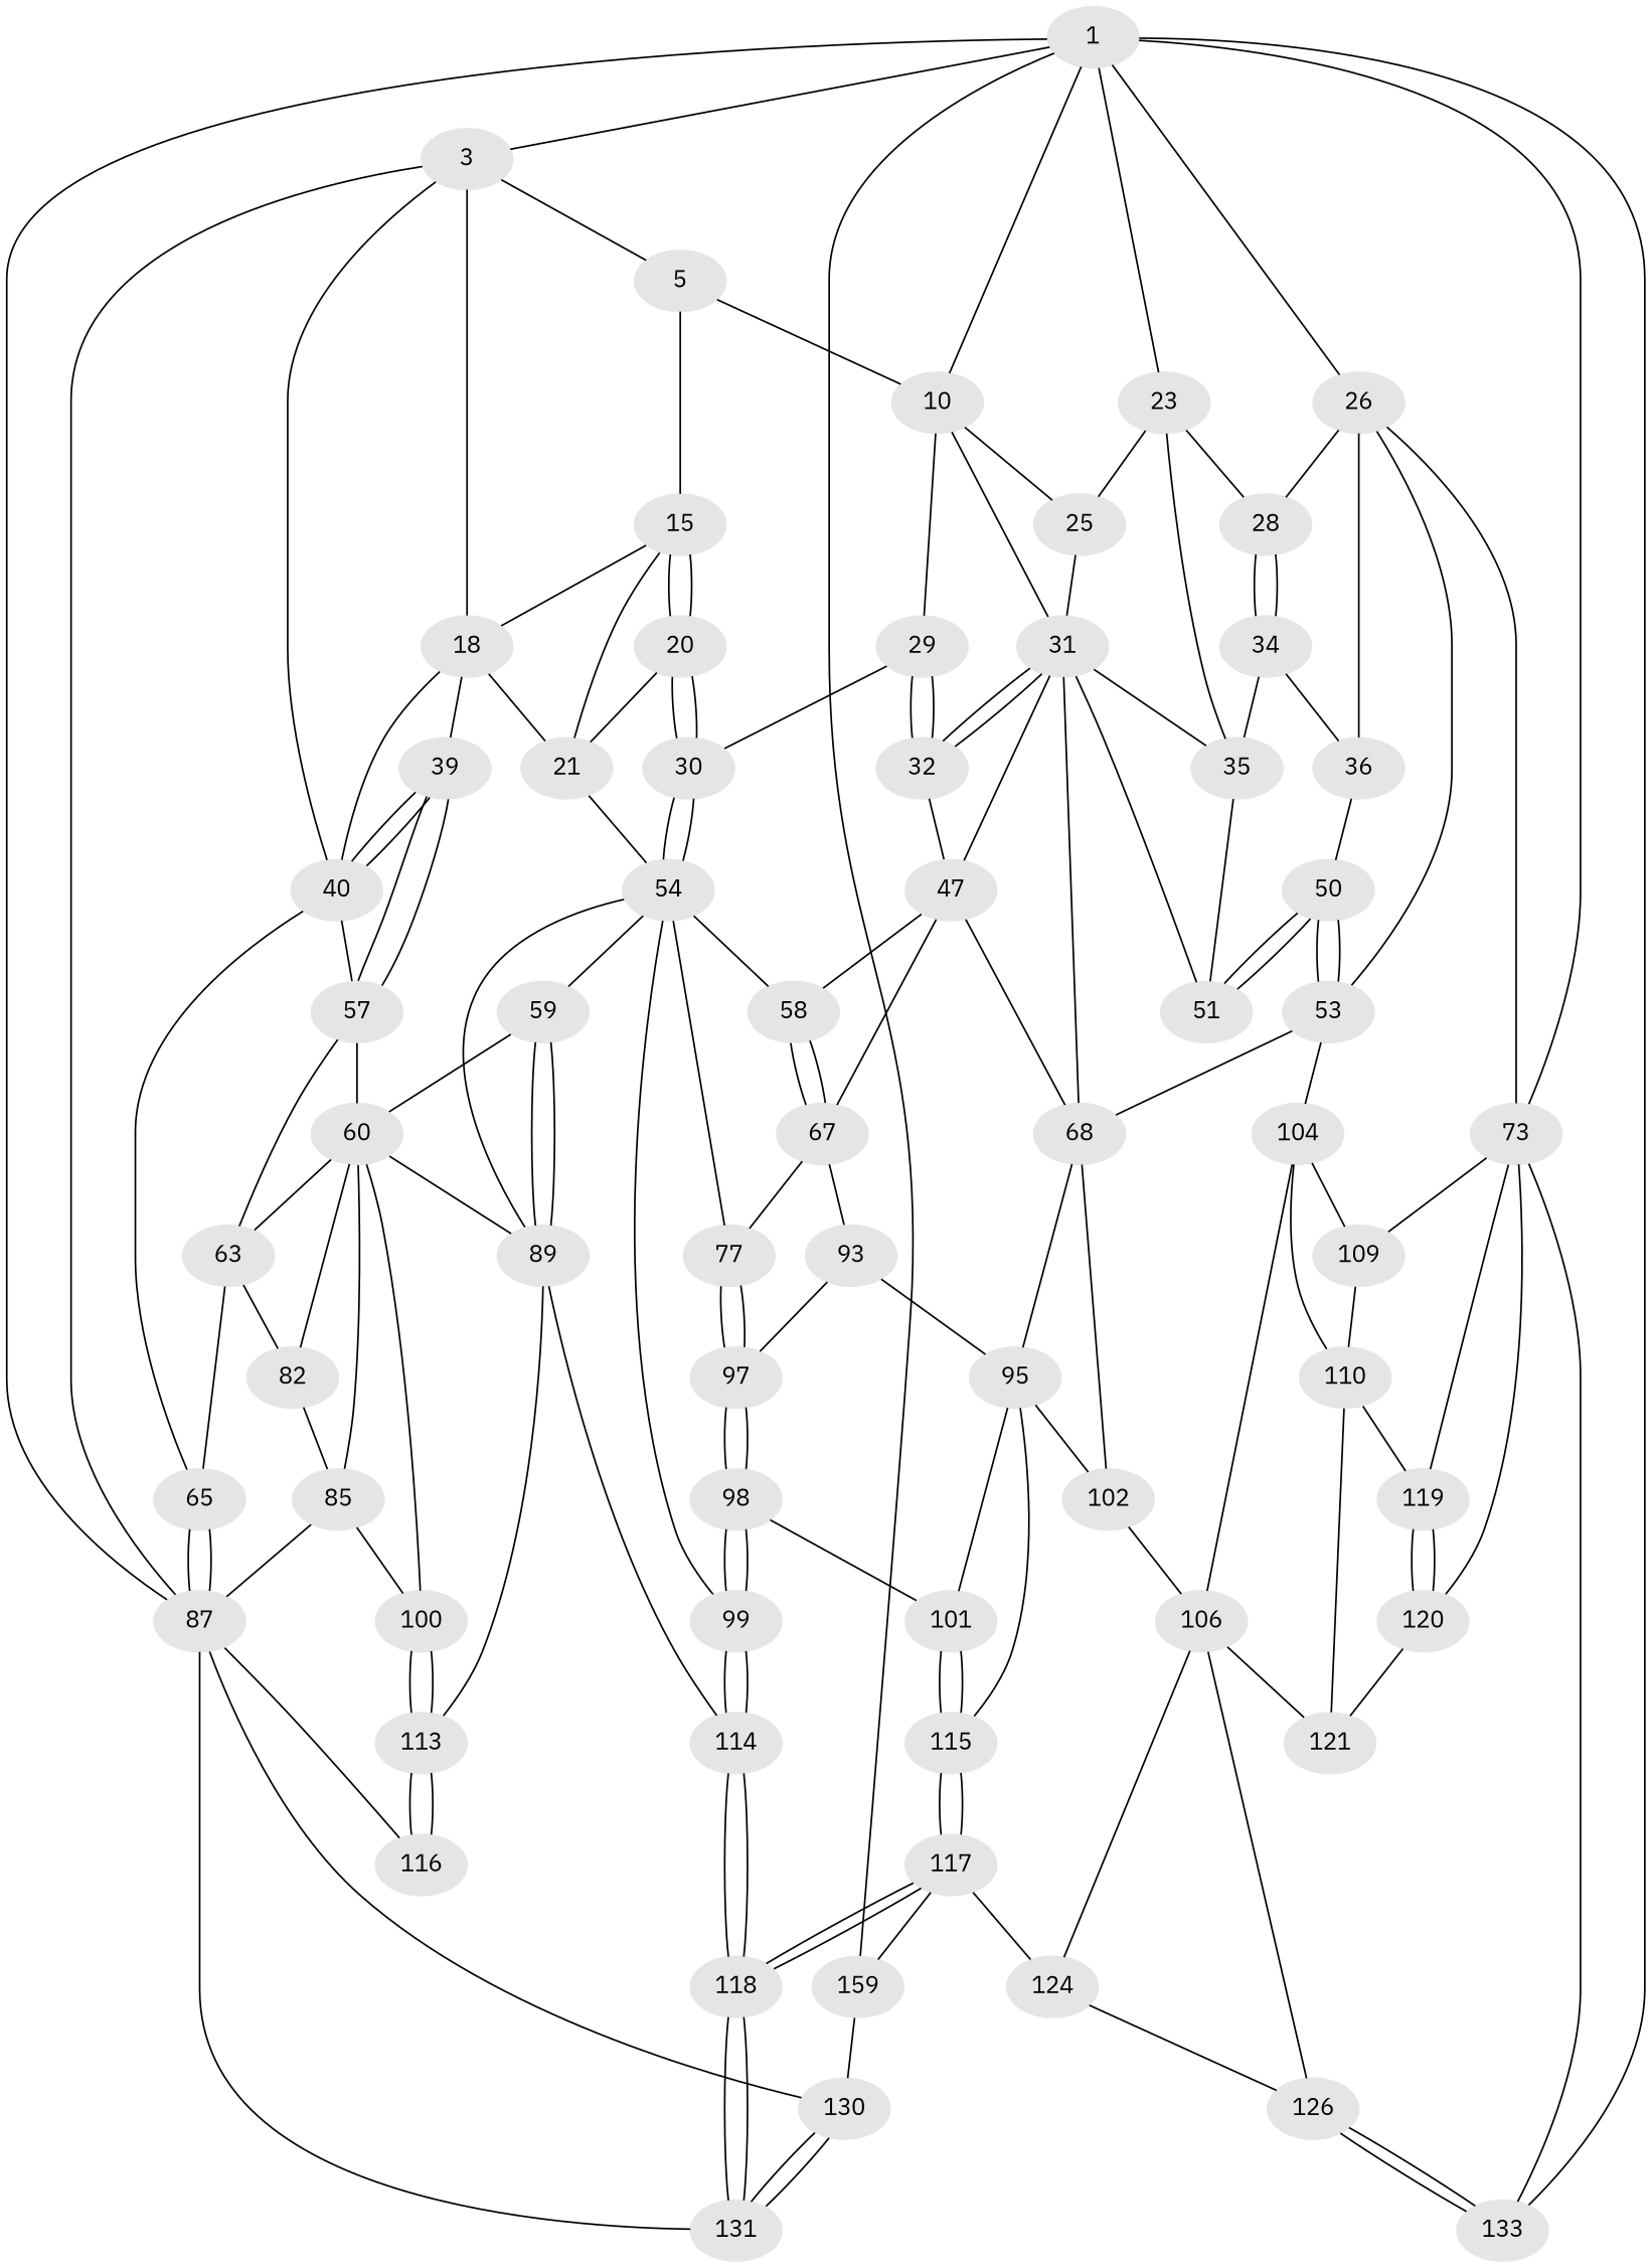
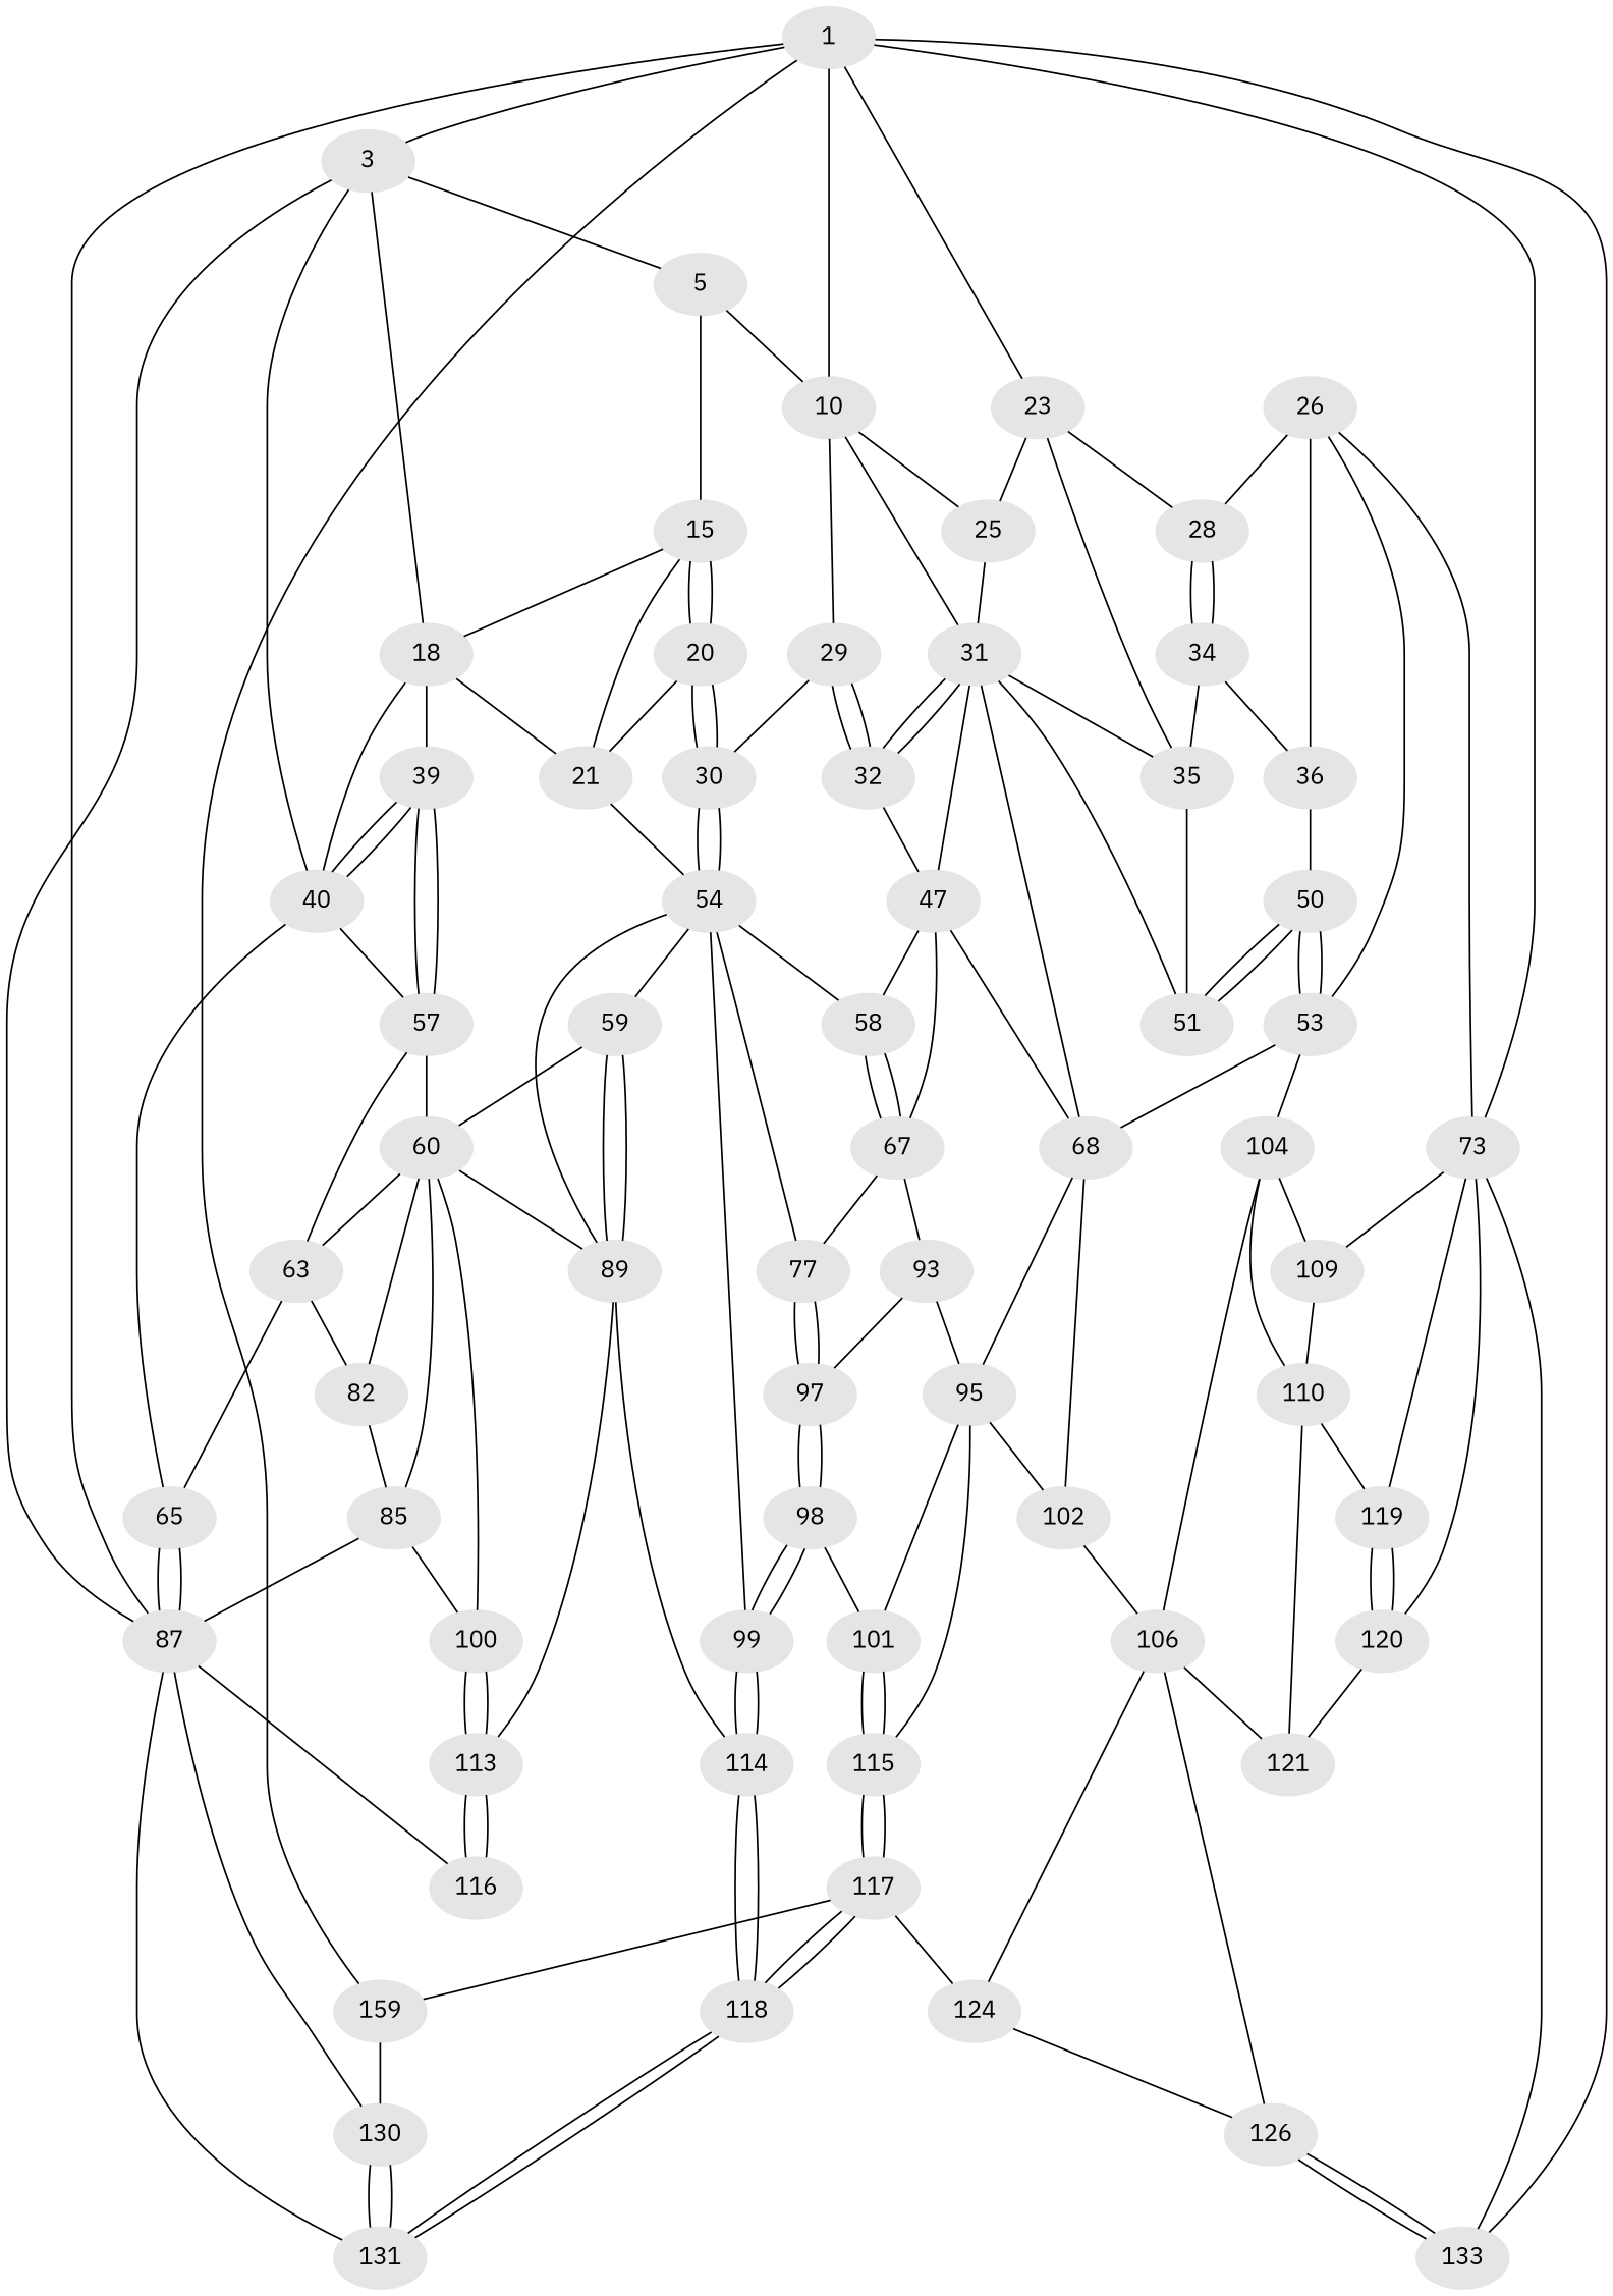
  graph {
    fontname="IBM Plex Sans"
    node [color=gray90 fontname="IBM Plex Sans" style=filled]
    edge [fontname="IBM Plex Sans"]
    1 [super="+2+8"]
    3 [super="+4"]
    10 [super="+11"]
    23 [super="+24"]
    26 [super="+44+27"]
    73 [super="+74+122"]
    87 [super="+90"]
    n8 [label=159]
    133
    5 [super="+6"]
    18 [super="+38+19"]
    40 [super="+41"]
    25
    29
    31 [super="+33"]
    28
    35 [super="+49"]
    36 [super="+37"]
    53 [super="+71"]
    109
    119
    120
    116
    130
    131 [super="+132"]
    15 [super="+16"]
    21 [super="+43"]
    39
    57 [super="+61"]
    65
    20
    30
    32
    47 [super="+48+66"]
    51
    68 [super="+69"]
    54 [super="+55"]
    58
    59
    77
    89 [super="+91"]
    99
    34
    50
    104 [super="+105"]
    67 [super="+75"]
    95 [super="+103+96"]
    102
    60 [super="+79"]
    63 [super="+64"]
    93 [super="+94"]
    106 [super="+107+123"]
    110 [super="+111"]
    97
    113
    114
    82 [super="+84"]
    85 [super="+86"]
    100
    101
    115
    121
    98
    118
    117 [super="+125"]
    124 [super="+127"]
    126
    1 -- 3
    1 -- 10
    1 -- 23
-   1 -- 26
    1 -- 73
    1 -- 87
    1 -- n8
    1 -- 133
    3 -- 87
    3 -- 5
    3 -- 18
    3 -- 40
    10 -- 25
    10 -- 29
    10 -- 31
    23 -- 25
    23 -- 28
    23 -- 35
    26 -- 73
    26 -- 28
    26 -- 36 [weight=2]
    26 -- 53
    73 -- 133
    73 -- 109
    73 -- 119
    73 -- 120
    87 -- 116
    87 -- 130
    87 -- 131
    n8 -- 130
    5 -- 10 [weight=2]
    5 -- 15 [weight=2]
    18 -- 40
    18 -- 21
    18 -- 39
    40 -- 57
    40 -- 65
    25 -- 31
    29 -- 30
    29 -- 32
    29 -- 32
    31 -- 35
    31 -- 32
    31 -- 32
    31 -- 47
    31 -- 51
    31 -- 68
    28 -- 34
    28 -- 34
    35 -- 51
    36 -- 50
    53 -- 68
    53 -- 104
    109 -- 110
    119 -- 120
    119 -- 120
    120 -- 121
    130 -- 131
    130 -- 131
    15 -- 18
    15 -- 21
    15 -- 20
    15 -- 20
    21 -- 54
    39 -- 40
    39 -- 40
    39 -- 57
    39 -- 57
    57 -- 60
    57 -- 63
    65 -- 87
    65 -- 87
    20 -- 21
    20 -- 30
    20 -- 30
    30 -- 54
    30 -- 54
    32 -- 47
    47 -- 68
    47 -- 58
    47 -- 67
    68 -- 95
    68 -- 102
    54 -- 58
    54 -- 59
    54 -- 77
    54 -- 89
    54 -- 99
    58 -- 67
    58 -- 67
    59 -- 89
    59 -- 89
    59 -- 60
    77 -- 97
    77 -- 97
    89 -- 113
    89 -- 114
    99 -- 114
    99 -- 114
    34 -- 35
    34 -- 36
    50 -- 53
    50 -- 53
    50 -- 51
    50 -- 51
    104 -- 109
    104 -- 106
    104 -- 110
    67 -- 77
    67 -- 93 [weight=2]
    95 -- 102
    95 -- 101
    95 -- 115
    102 -- 106
    60 -- 89
    60 -- 63
    60 -- 82 [weight=2]
    60 -- 85
    60 -- 100
    63 -- 65
    63 -- 82
    93 -- 95
    93 -- 97
    106 -- 121
    106 -- 124
    106 -- 126
    110 -- 119
    110 -- 121
    97 -- 98
    97 -- 98
    113 -- 116
    113 -- 116
    114 -- 118
    114 -- 118
    82 -- 85
    85 -- 87
    85 -- 100
    100 -- 113
    100 -- 113
    101 -- 115
    101 -- 115
    115 -- 117
    115 -- 117
    98 -- 99
    98 -- 99
    98 -- 101
    118 -- 131
    118 -- 131
    117 -- n8
    117 -- 118
    117 -- 118
    117 -- 124 [weight=2]
    124 -- 126
    126 -- 133
    126 -- 133
  }
